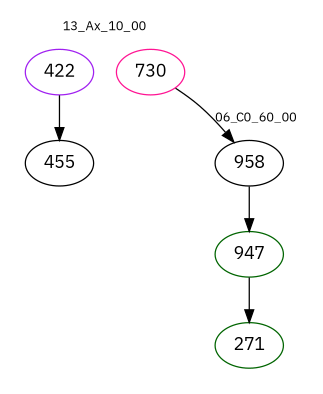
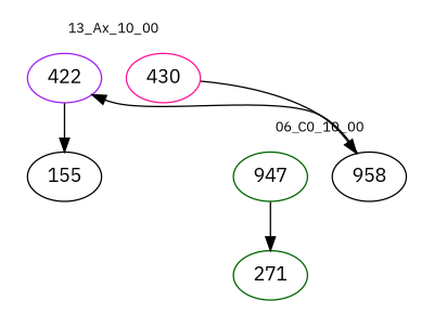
  digraph {
    fontname="IBM Plex Sans"
    node [color=black fontname="IBM Plex Sans"]
    edge [color=black fontname="IBM Plex Sans"]
-   n1 [color=deeppink label=730]
+   n1 [color=deeppink label=430]
    n2 [color=purple label=422]
-   n3 [label=455]
+   n3 [label=155]
    n4 [label=958]
    n5 [color=darkgreen label=947]
    n6 [color=darkgreen label=271]
    subgraph cluster_1 {
      color=white
      fontsize=10
      label="13_Ax_10_00"
      n1
      n2
      n3
    }
    subgraph cluster_2 {
      color=white
      fontsize=10
-     label="06_C0_60_00"
+     label="06_C0_10_00"
      n4
      n5
      n6
    }
    n1 -> n4
    n2 -> n3
-   n4 -> n5
+   n4 -> n2
    n5 -> n6
  }
